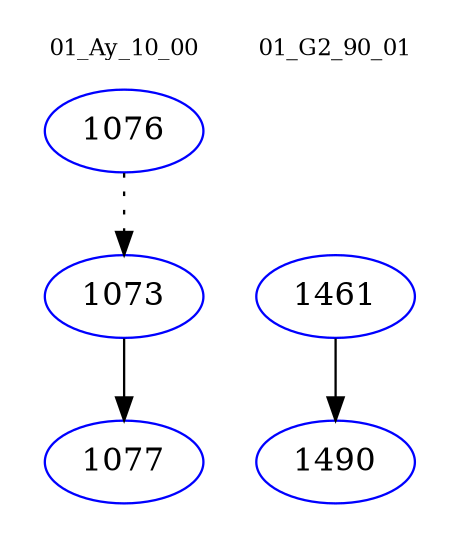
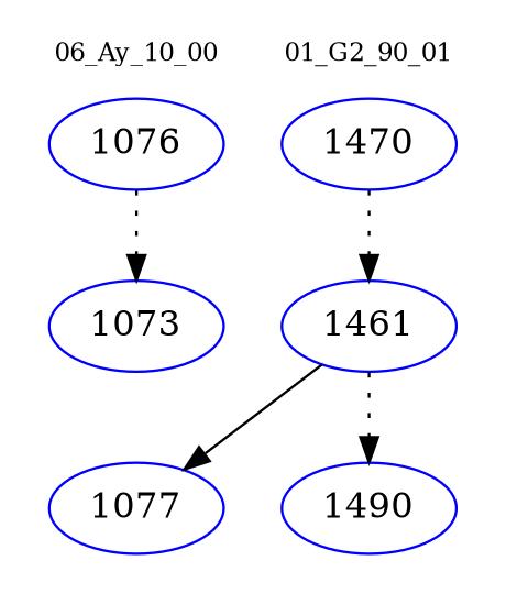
  digraph {
    node [color=blue]
    edge [color=black style=dotted]
    n1 [label=1076]
    n2 [label=1073]
    n3 [label=1077]
+   n4 [label=1470]
    n5 [label=1461]
    n6 [label=1490]
    subgraph cluster_1 {
      color=white
      fontsize=10
-     label="01_Ay_10_00"
+     label="06_Ay_10_00"
      n1
      n2
      n3
    }
    subgraph cluster_2 {
      color=white
      fontsize=10
      label="01_G2_90_01"
+     n4
      n5
      n6
    }
    n1 -> n2
-   n2 -> n3 [style=solid]
-   n5 -> n6 [style=solid]
+   n5 -> n3 [style=solid]
+   n4 -> n5
+   n5 -> n6
  }
